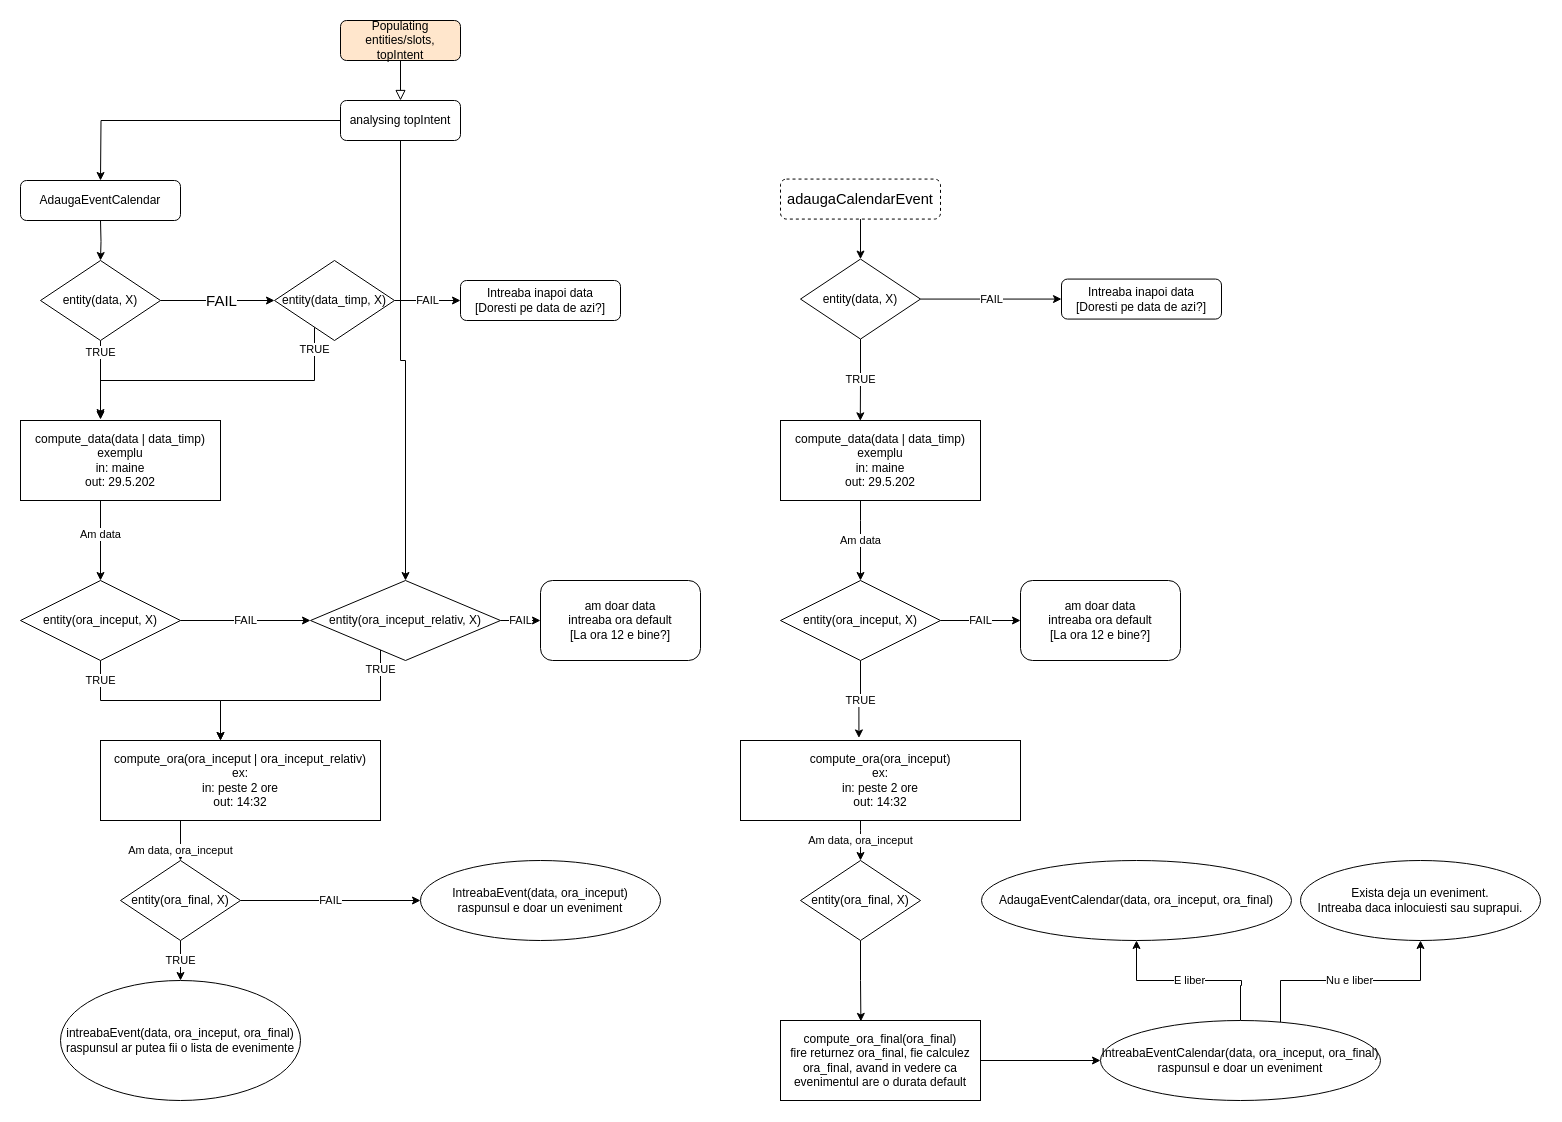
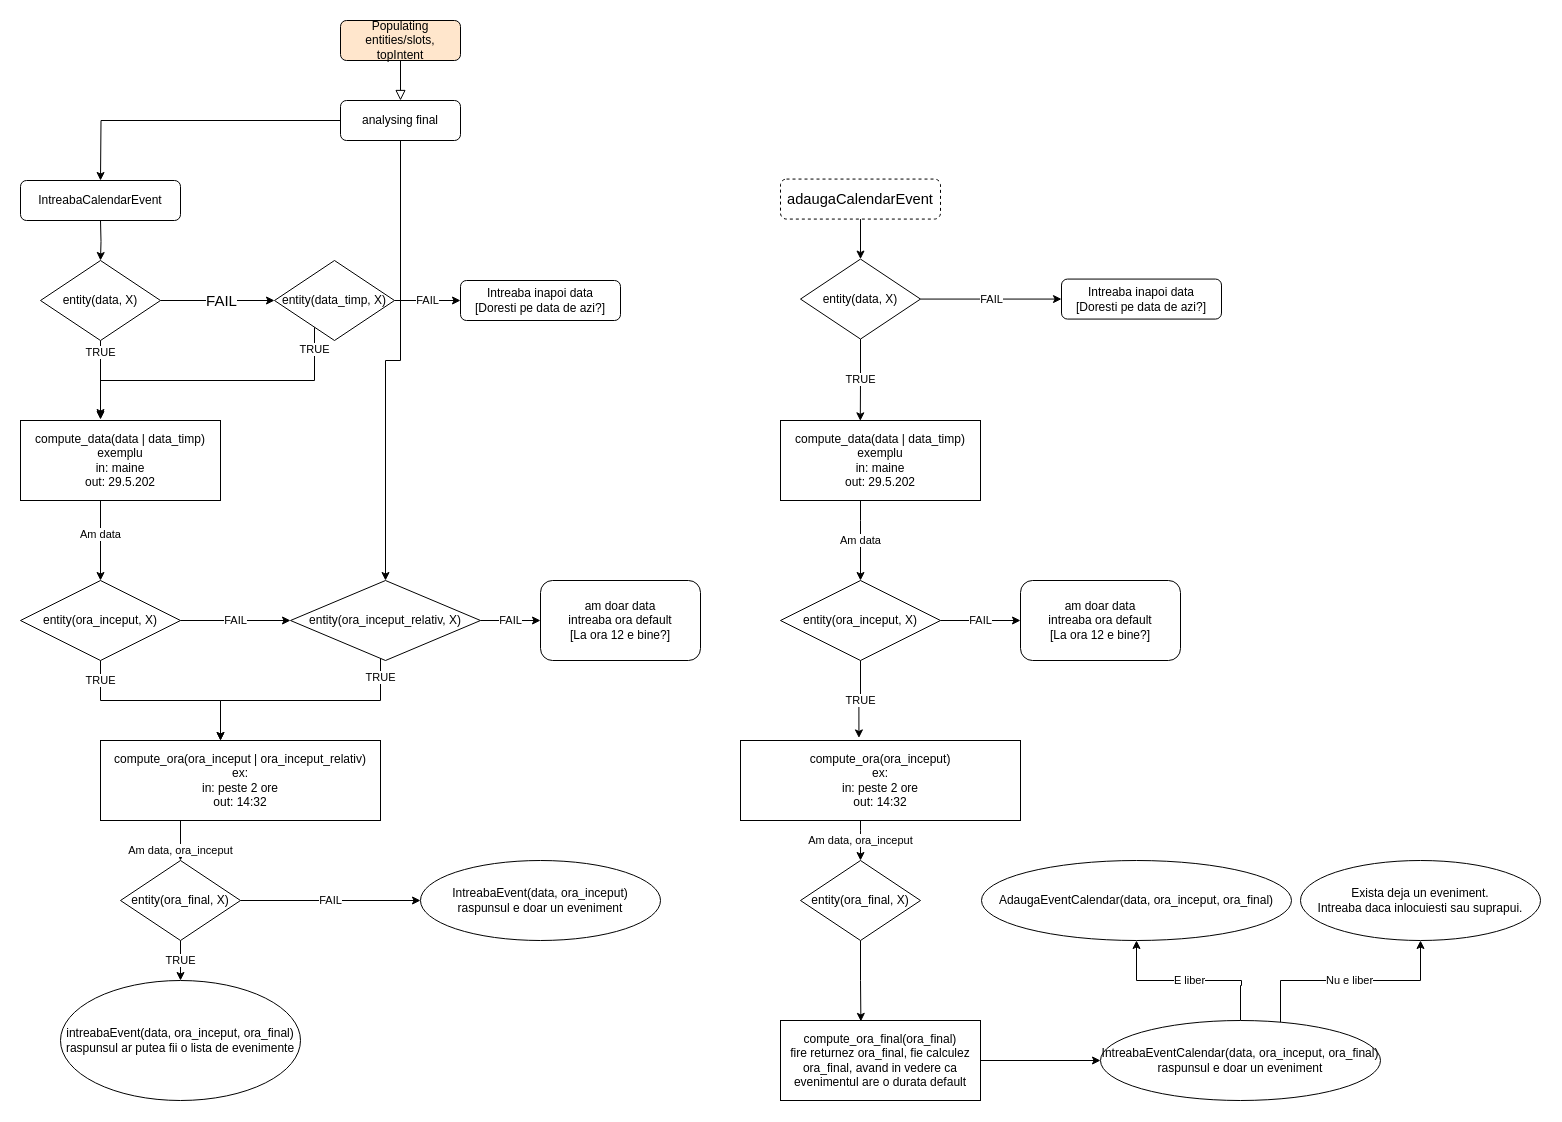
  <mxCell id="0" />
  <mxCell id="1" parent="0" />
  <mxCell id="2" value="" style="rounded=0;html=1;jettySize=auto;orthogonalLoop=1;fontSize=11;endArrow=block;endFill=0;endSize=8;strokeWidth=1;shadow=0;labelBackgroundColor=none;edgeStyle=orthogonalEdgeStyle;entryX=0.5;entryY=0;entryDx=0;entryDy=0;" parent="1" source="3" target="6" edge="1"><mxGeometry relative="1" as="geometry"><mxPoint x="120" y="290" as="targetPoint" /><Array as="points" /></mxGeometry></mxCell>
  <mxCell id="3" value="Populating entities/slots, topIntent" style="rounded=1;whiteSpace=wrap;html=1;fontSize=12;glass=0;strokeWidth=1;shadow=0;fillColor=#ffe6cc;" parent="1" vertex="1"><mxGeometry x="340" y="20" width="120" height="40" as="geometry" /></mxCell>
  <mxCell id="4" style="edgeStyle=orthogonalEdgeStyle;rounded=0;orthogonalLoop=1;jettySize=auto;html=1;" edge="1" parent="1" source="6"><mxGeometry relative="1" as="geometry"><mxPoint x="100" y="180" as="targetPoint" /></mxGeometry></mxCell>
  <mxCell id="5" style="edgeStyle=orthogonalEdgeStyle;rounded=0;orthogonalLoop=1;jettySize=auto;html=1;" edge="1" parent="1" source="6" target="20"><mxGeometry relative="1" as="geometry" /></mxCell>
- <mxCell id="6" value="analysing topIntent&lt;br&gt;" style="rounded=1;whiteSpace=wrap;html=1;fontSize=12;glass=0;strokeWidth=1;shadow=0;" parent="1" vertex="1"><mxGeometry x="340" y="100" width="120" height="40" as="geometry" /></mxCell>
+ <mxCell id="6" value="analysing final&lt;br&gt;" style="rounded=1;whiteSpace=wrap;html=1;fontSize=12;glass=0;strokeWidth=1;shadow=0;" parent="1" vertex="1"><mxGeometry x="340" y="100" width="120" height="40" as="geometry" /></mxCell>
  <mxCell id="7" value="" style="edgeStyle=orthogonalEdgeStyle;rounded=0;orthogonalLoop=1;jettySize=auto;html=1;" edge="1" parent="1" target="10"><mxGeometry relative="1" as="geometry"><mxPoint x="100" y="220" as="sourcePoint" /></mxGeometry></mxCell>
  <mxCell id="8" value="&lt;span style=&quot;font-size: 15px&quot;&gt;FAIL&lt;/span&gt;" style="edgeStyle=orthogonalEdgeStyle;rounded=0;orthogonalLoop=1;jettySize=auto;html=1;exitX=1;exitY=0.5;exitDx=0;exitDy=0;entryX=0;entryY=0.5;entryDx=0;entryDy=0;" edge="1" parent="1" source="10" target="14"><mxGeometry x="0.064" relative="1" as="geometry"><mxPoint as="offset" /></mxGeometry></mxCell>
  <mxCell id="9" value="TRUE" style="edgeStyle=orthogonalEdgeStyle;rounded=0;orthogonalLoop=1;jettySize=auto;html=1;entryX=0.4;entryY=-0.037;entryDx=0;entryDy=0;entryPerimeter=0;" edge="1" parent="1" source="10" target="24"><mxGeometry x="-0.696" relative="1" as="geometry"><mxPoint as="offset" /></mxGeometry></mxCell>
  <mxCell id="10" value="entity(data, X)" style="rhombus;whiteSpace=wrap;html=1;" vertex="1" parent="1"><mxGeometry x="40" y="260" width="120" height="80" as="geometry" /></mxCell>
  <mxCell id="11" style="edgeStyle=orthogonalEdgeStyle;rounded=0;orthogonalLoop=1;jettySize=auto;html=1;exitX=0.5;exitY=1;exitDx=0;exitDy=0;" edge="1" parent="1" source="10" target="10"><mxGeometry relative="1" as="geometry" /></mxCell>
  <mxCell id="12" value="FAIL" style="edgeStyle=orthogonalEdgeStyle;rounded=0;orthogonalLoop=1;jettySize=auto;html=1;entryX=0;entryY=0.5;entryDx=0;entryDy=0;" edge="1" parent="1" source="14" target="21"><mxGeometry relative="1" as="geometry"><mxPoint x="460" y="260" as="targetPoint" /><Array as="points" /></mxGeometry></mxCell>
  <mxCell id="13" value="TRUE" style="edgeStyle=orthogonalEdgeStyle;rounded=0;orthogonalLoop=1;jettySize=auto;html=1;entryX=0.4;entryY=-0.012;entryDx=0;entryDy=0;entryPerimeter=0;" edge="1" parent="1" source="14" target="24"><mxGeometry x="-0.855" relative="1" as="geometry"><Array as="points"><mxPoint x="314" y="380" /><mxPoint x="100" y="380" /></Array><mxPoint as="offset" /></mxGeometry></mxCell>
  <mxCell id="14" value="entity(data_timp, X)" style="rhombus;whiteSpace=wrap;html=1;" vertex="1" parent="1"><mxGeometry x="274" y="260" width="120" height="80" as="geometry" /></mxCell>
  <mxCell id="15" value="FAIL&lt;br&gt;" style="edgeStyle=orthogonalEdgeStyle;rounded=0;orthogonalLoop=1;jettySize=auto;html=1;entryX=0;entryY=0.5;entryDx=0;entryDy=0;" edge="1" parent="1" source="17" target="20"><mxGeometry relative="1" as="geometry" /></mxCell>
  <mxCell id="16" value="TRUE" style="edgeStyle=orthogonalEdgeStyle;rounded=0;orthogonalLoop=1;jettySize=auto;html=1;" edge="1" parent="1" source="17" target="26"><mxGeometry x="-0.797" relative="1" as="geometry"><mxPoint x="230" y="640" as="targetPoint" /><Array as="points"><mxPoint x="100" y="700" /><mxPoint x="220" y="700" /></Array><mxPoint as="offset" /></mxGeometry></mxCell>
  <mxCell id="17" value="entity(ora_inceput, X)" style="rhombus;whiteSpace=wrap;html=1;" vertex="1" parent="1"><mxGeometry x="20" y="580" width="160" height="80" as="geometry" /></mxCell>
  <mxCell id="18" value="FAIL&lt;br&gt;" style="edgeStyle=orthogonalEdgeStyle;rounded=0;orthogonalLoop=1;jettySize=auto;html=1;entryX=0;entryY=0.5;entryDx=0;entryDy=0;" edge="1" parent="1" source="20" target="22"><mxGeometry relative="1" as="geometry" /></mxCell>
  <mxCell id="19" value="TRUE" style="edgeStyle=orthogonalEdgeStyle;rounded=0;orthogonalLoop=1;jettySize=auto;html=1;" edge="1" parent="1" source="20" target="26"><mxGeometry x="-0.84" relative="1" as="geometry"><Array as="points"><mxPoint x="380" y="700" /><mxPoint x="220" y="700" /></Array><mxPoint as="offset" /></mxGeometry></mxCell>
- <mxCell id="20" value="entity(ora_inceput_relativ, X)" style="rhombus;whiteSpace=wrap;html=1;" vertex="1" parent="1"><mxGeometry x="310" y="580" width="190" height="80" as="geometry" /></mxCell>
+ <mxCell id="20" value="entity(ora_inceput_relativ, X)" style="rhombus;whiteSpace=wrap;html=1;" vertex="1" parent="1"><mxGeometry x="290" y="580" width="190" height="80" as="geometry" /></mxCell>
  <mxCell id="21" value="Intreaba inapoi data&lt;br&gt;[Doresti pe data de azi?]" style="rounded=1;whiteSpace=wrap;html=1;" vertex="1" parent="1"><mxGeometry x="460" y="280" width="160" height="40" as="geometry" /></mxCell>
  <mxCell id="22" value="am doar data&lt;br&gt;intreaba ora default&lt;br&gt;[La ora 12 e bine?]" style="rounded=1;whiteSpace=wrap;html=1;" vertex="1" parent="1"><mxGeometry x="540" y="580" width="160" height="80" as="geometry" /></mxCell>
  <mxCell id="23" value="Am data&lt;br&gt;" style="edgeStyle=orthogonalEdgeStyle;rounded=0;orthogonalLoop=1;jettySize=auto;html=1;entryX=0.5;entryY=0;entryDx=0;entryDy=0;" edge="1" parent="1" source="24" target="17"><mxGeometry x="-0.142" relative="1" as="geometry"><Array as="points"><mxPoint x="100" y="530" /><mxPoint x="100" y="530" /></Array><mxPoint as="offset" /></mxGeometry></mxCell>
  <mxCell id="24" value="compute_data(data | data_timp)&lt;br&gt;exemplu&lt;br&gt;in: maine&lt;br&gt;out: 29.5.202" style="rounded=0;whiteSpace=wrap;html=1;" vertex="1" parent="1"><mxGeometry x="20" y="420" width="200" height="80" as="geometry" /></mxCell>
  <mxCell id="25" value="Am data, ora_inceput" style="edgeStyle=orthogonalEdgeStyle;rounded=0;orthogonalLoop=1;jettySize=auto;html=1;entryX=0.5;entryY=0;entryDx=0;entryDy=0;" edge="1" parent="1" source="26" target="29"><mxGeometry x="0.52" relative="1" as="geometry"><Array as="points"><mxPoint x="180" y="790" /><mxPoint x="180" y="790" /></Array><mxPoint as="offset" /></mxGeometry></mxCell>
  <mxCell id="26" value="compute_ora(ora_inceput | ora_inceput_relativ)&lt;br&gt;ex:&lt;br&gt;in: peste 2 ore&lt;br&gt;out: 14:32" style="rounded=0;whiteSpace=wrap;html=1;" vertex="1" parent="1"><mxGeometry x="100" y="740" width="280" height="80" as="geometry" /></mxCell>
  <mxCell id="27" value="TRUE" style="edgeStyle=orthogonalEdgeStyle;rounded=0;orthogonalLoop=1;jettySize=auto;html=1;entryX=0.5;entryY=0;entryDx=0;entryDy=0;" edge="1" parent="1" source="29" target="30"><mxGeometry relative="1" as="geometry"><mxPoint as="offset" /></mxGeometry></mxCell>
  <mxCell id="28" value="FAIL" style="edgeStyle=orthogonalEdgeStyle;rounded=0;orthogonalLoop=1;jettySize=auto;html=1;entryX=0;entryY=0.5;entryDx=0;entryDy=0;" edge="1" parent="1" source="29" target="31"><mxGeometry relative="1" as="geometry"><Array as="points"><mxPoint x="420" y="900" /></Array></mxGeometry></mxCell>
  <mxCell id="29" value="entity(ora_final, X)" style="rhombus;whiteSpace=wrap;html=1;" vertex="1" parent="1"><mxGeometry x="120" y="860" width="120" height="80" as="geometry" /></mxCell>
  <mxCell id="30" value="intreabaEvent(data, ora_inceput, ora_final)&lt;br&gt;raspunsul ar putea fii o lista de evenimente" style="ellipse;whiteSpace=wrap;html=1;" vertex="1" parent="1"><mxGeometry x="60" y="980" width="240" height="120" as="geometry" /></mxCell>
  <mxCell id="31" value="IntreabaEvent(data, ora_inceput)&lt;br&gt;raspunsul e doar un eveniment" style="ellipse;whiteSpace=wrap;html=1;" vertex="1" parent="1"><mxGeometry x="420" y="860" width="240" height="80" as="geometry" /></mxCell>
- <mxCell id="32" value="AdaugaEventCalendar" style="rounded=1;whiteSpace=wrap;html=1;" vertex="1" parent="1"><mxGeometry x="20" y="180" width="160" height="40" as="geometry" /></mxCell>
+ <mxCell id="32" value="IntreabaCalendarEvent" style="rounded=1;whiteSpace=wrap;html=1;" vertex="1" parent="1"><mxGeometry x="20" y="180" width="160" height="40" as="geometry" /></mxCell>
  <mxCell id="33" style="edgeStyle=orthogonalEdgeStyle;rounded=0;orthogonalLoop=1;jettySize=auto;html=1;entryX=0.5;entryY=0;entryDx=0;entryDy=0;" edge="1" parent="1" source="34" target="37"><mxGeometry relative="1" as="geometry" /></mxCell>
  <mxCell id="34" value="&lt;span id=&quot;docs-internal-guid-46a8edc5-7fff-ff98-55f8-b829856aa859&quot;&gt;&lt;span style=&quot;font-size: 11pt ; font-family: &amp;#34;arial&amp;#34; ; background-color: transparent ; vertical-align: baseline&quot;&gt;adaugaCalendarEvent&lt;/span&gt;&lt;/span&gt;" style="rounded=1;whiteSpace=wrap;html=1;dashed=1;" vertex="1" parent="1"><mxGeometry x="780" y="178.57" width="160" height="40" as="geometry" /></mxCell>
  <mxCell id="35" value="TRUE" style="edgeStyle=orthogonalEdgeStyle;rounded=0;orthogonalLoop=1;jettySize=auto;html=1;entryX=0.399;entryY=0.004;entryDx=0;entryDy=0;entryPerimeter=0;" edge="1" parent="1" source="37" target="40"><mxGeometry relative="1" as="geometry" /></mxCell>
  <mxCell id="36" value="FAIL" style="edgeStyle=orthogonalEdgeStyle;rounded=0;orthogonalLoop=1;jettySize=auto;html=1;" edge="1" parent="1" source="37" target="41"><mxGeometry relative="1" as="geometry" /></mxCell>
  <mxCell id="37" value="entity(data, X)" style="rhombus;whiteSpace=wrap;html=1;" vertex="1" parent="1"><mxGeometry x="800" y="258.57" width="120" height="80" as="geometry" /></mxCell>
  <mxCell id="38" style="edgeStyle=orthogonalEdgeStyle;rounded=0;orthogonalLoop=1;jettySize=auto;html=1;exitX=0.5;exitY=1;exitDx=0;exitDy=0;" edge="1" parent="1" source="37" target="37"><mxGeometry relative="1" as="geometry" /></mxCell>
  <mxCell id="39" value="Am data" style="edgeStyle=orthogonalEdgeStyle;rounded=0;orthogonalLoop=1;jettySize=auto;html=1;entryX=0.5;entryY=0;entryDx=0;entryDy=0;" edge="1" parent="1" source="40" target="44"><mxGeometry relative="1" as="geometry"><Array as="points"><mxPoint x="860" y="520" /><mxPoint x="860" y="520" /></Array></mxGeometry></mxCell>
  <mxCell id="40" value="compute_data(data | data_timp)&lt;br&gt;exemplu&lt;br&gt;in: maine&lt;br&gt;out: 29.5.202" style="rounded=0;whiteSpace=wrap;html=1;" vertex="1" parent="1"><mxGeometry x="780" y="420" width="200" height="80" as="geometry" /></mxCell>
  <mxCell id="41" value="Intreaba inapoi data&lt;br&gt;[Doresti pe data de azi?]" style="rounded=1;whiteSpace=wrap;html=1;" vertex="1" parent="1"><mxGeometry x="1061" y="278.57" width="160" height="40" as="geometry" /></mxCell>
  <mxCell id="42" value="FAIL" style="edgeStyle=orthogonalEdgeStyle;rounded=0;orthogonalLoop=1;jettySize=auto;html=1;entryX=0;entryY=0.5;entryDx=0;entryDy=0;" edge="1" parent="1" source="44" target="45"><mxGeometry relative="1" as="geometry" /></mxCell>
  <mxCell id="43" value="TRUE" style="edgeStyle=orthogonalEdgeStyle;rounded=0;orthogonalLoop=1;jettySize=auto;html=1;entryX=0.423;entryY=-0.032;entryDx=0;entryDy=0;entryPerimeter=0;" edge="1" parent="1" source="44" target="47"><mxGeometry relative="1" as="geometry"><mxPoint x="860" y="730" as="targetPoint" /></mxGeometry></mxCell>
  <mxCell id="44" value="entity(ora_inceput, X)" style="rhombus;whiteSpace=wrap;html=1;" vertex="1" parent="1"><mxGeometry x="780" y="580" width="160" height="80" as="geometry" /></mxCell>
  <mxCell id="45" value="am doar data&lt;br&gt;intreaba ora default&lt;br&gt;[La ora 12 e bine?]" style="rounded=1;whiteSpace=wrap;html=1;" vertex="1" parent="1"><mxGeometry x="1020" y="580" width="160" height="80" as="geometry" /></mxCell>
  <mxCell id="46" value="Am data, ora_inceput" style="edgeStyle=orthogonalEdgeStyle;rounded=0;orthogonalLoop=1;jettySize=auto;html=1;entryX=0.5;entryY=0;entryDx=0;entryDy=0;" edge="1" parent="1" source="47" target="49"><mxGeometry relative="1" as="geometry"><Array as="points"><mxPoint x="860" y="830" /><mxPoint x="860" y="830" /></Array></mxGeometry></mxCell>
  <mxCell id="47" value="compute_ora(ora_inceput)&lt;br&gt;ex:&lt;br&gt;in: peste 2 ore&lt;br&gt;out: 14:32" style="rounded=0;whiteSpace=wrap;html=1;" vertex="1" parent="1"><mxGeometry x="740" y="740" width="280" height="80" as="geometry" /></mxCell>
  <mxCell id="48" style="edgeStyle=orthogonalEdgeStyle;rounded=0;orthogonalLoop=1;jettySize=auto;html=1;entryX=0.402;entryY=0.011;entryDx=0;entryDy=0;entryPerimeter=0;" edge="1" parent="1" source="49" target="56"><mxGeometry relative="1" as="geometry" /></mxCell>
  <mxCell id="49" value="entity(ora_final, X)" style="rhombus;whiteSpace=wrap;html=1;" vertex="1" parent="1"><mxGeometry x="800" y="860" width="120" height="80" as="geometry" /></mxCell>
  <mxCell id="50" value="AdaugaEventCalendar(data, ora_inceput, ora_final)" style="ellipse;whiteSpace=wrap;html=1;" vertex="1" parent="1"><mxGeometry x="981" y="860" width="310" height="80" as="geometry" /></mxCell>
  <mxCell id="51" value="E liber" style="edgeStyle=orthogonalEdgeStyle;rounded=0;orthogonalLoop=1;jettySize=auto;html=1;entryX=0.5;entryY=1;entryDx=0;entryDy=0;" edge="1" parent="1" source="53" target="50"><mxGeometry relative="1" as="geometry"><mxPoint x="1090" y="990" as="targetPoint" /><Array as="points"><mxPoint x="1240" y="985" /><mxPoint x="1241" y="980" /><mxPoint x="1101" y="980" /></Array></mxGeometry></mxCell>
  <mxCell id="52" value="Nu e liber" style="edgeStyle=orthogonalEdgeStyle;rounded=0;orthogonalLoop=1;jettySize=auto;html=1;entryX=0.5;entryY=1;entryDx=0;entryDy=0;" edge="1" parent="1" source="53" target="54"><mxGeometry relative="1" as="geometry"><Array as="points"><mxPoint x="1280" y="980" /><mxPoint x="1420" y="980" /></Array></mxGeometry></mxCell>
  <mxCell id="53" value="IntreabaEventCalendar(data, ora_inceput, ora_final)&lt;br&gt;raspunsul e doar un eveniment" style="ellipse;whiteSpace=wrap;html=1;" vertex="1" parent="1"><mxGeometry x="1100" y="1020" width="280" height="80" as="geometry" /></mxCell>
  <mxCell id="54" value="Exista deja un eveniment.&lt;br&gt;Intreaba daca inlocuiesti sau suprapui." style="ellipse;whiteSpace=wrap;html=1;" vertex="1" parent="1"><mxGeometry x="1300" y="860" width="240" height="80" as="geometry" /></mxCell>
  <mxCell id="55" style="edgeStyle=orthogonalEdgeStyle;rounded=0;orthogonalLoop=1;jettySize=auto;html=1;entryX=0;entryY=0.5;entryDx=0;entryDy=0;" edge="1" parent="1" source="56" target="53"><mxGeometry relative="1" as="geometry" /></mxCell>
  <mxCell id="56" value="compute_ora_final(ora_final)&lt;br&gt;fire returnez ora_final, fie calculez ora_final, avand in vedere ca evenimentul are o durata default" style="rounded=0;whiteSpace=wrap;html=1;" vertex="1" parent="1"><mxGeometry x="780" y="1020" width="200" height="80" as="geometry" /></mxCell>
